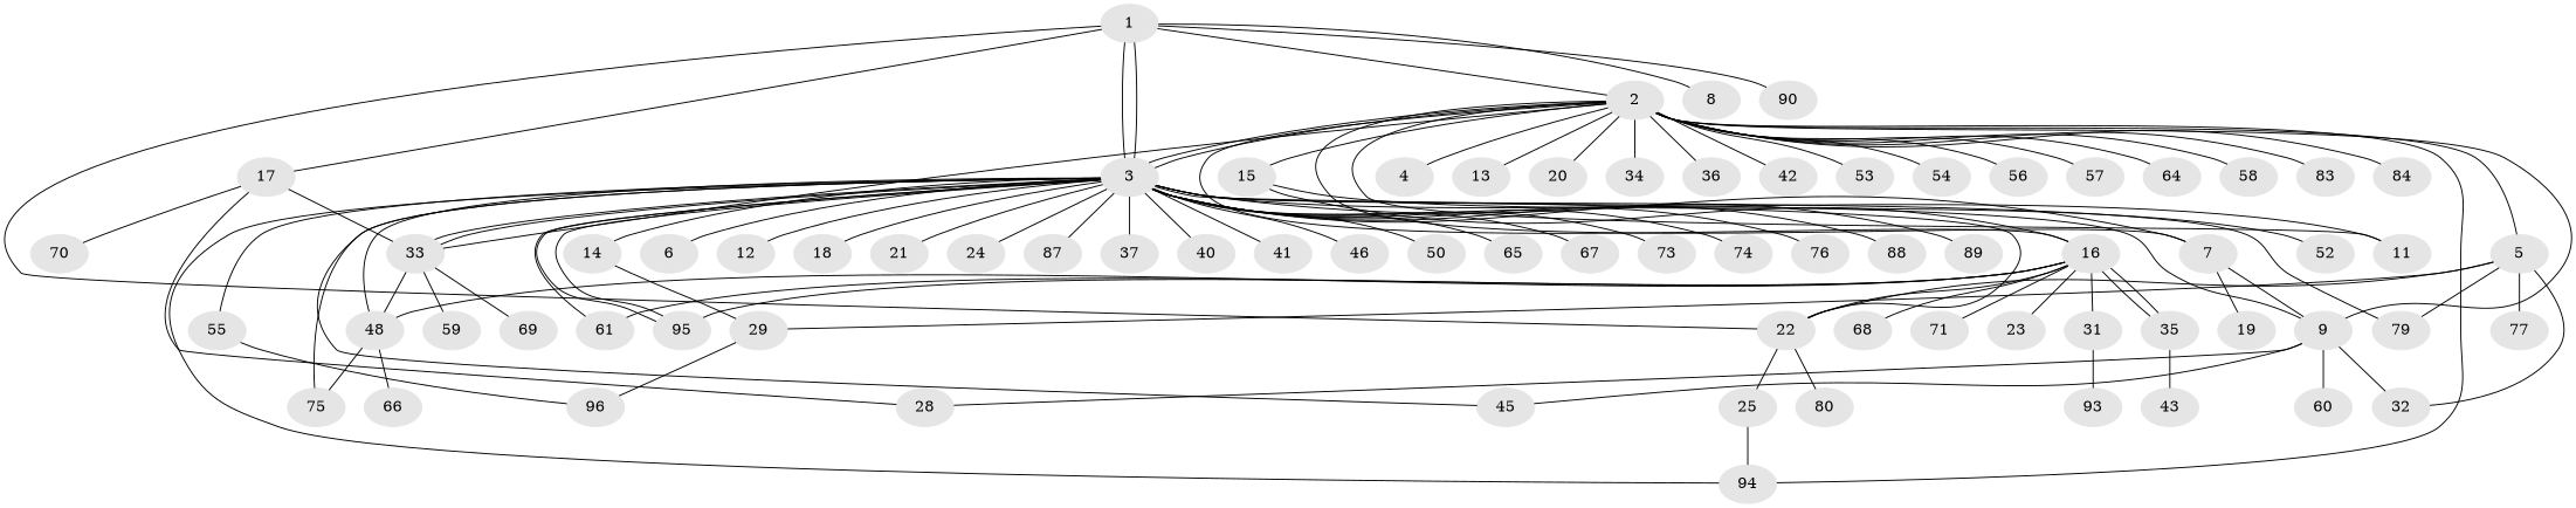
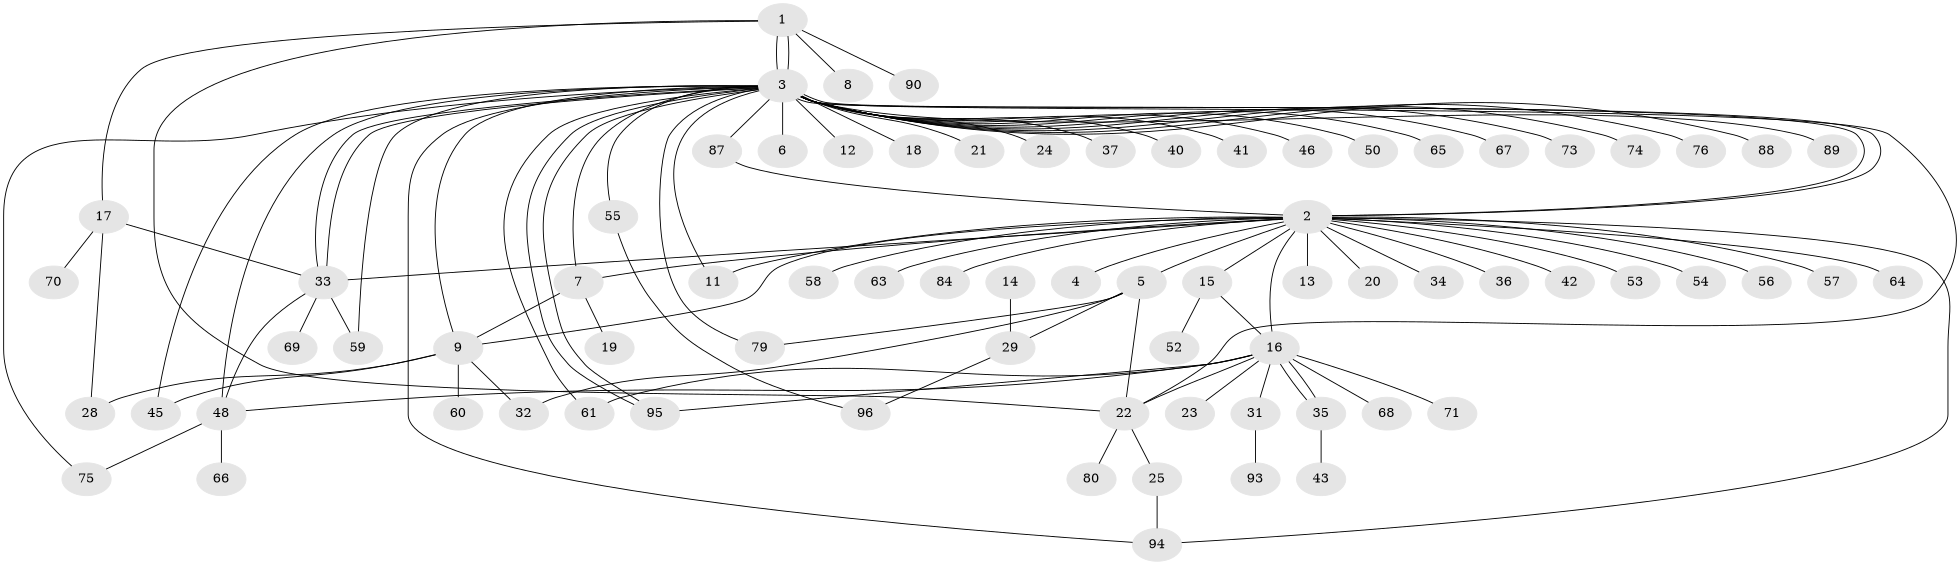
  graph {
    node [color=gray90 style=filled]
    1 [super="+10"]
    2 [super="+38"]
    3 [super="+49"]
    8
    17 [super="+26"]
    22 [super="+30"]
    90
    4
    5 [super="+58"]
    7 [super="+51"]
    9 [super="+47"]
    11
    13
    15 [super="+85"]
    16 [super="+44"]
    20 [super="+62"]
    33 [super="+39"]
    34
    36
    42
    53
    54
    56
    57 [super="+92"]
    64
    n26 [label=58]
-   83
+   83 [label=63]
    84
    94
    6
    12
    14 [super="+82"]
    18
    21
    24
    n36 [label=87]
    37
    40
    41 [super="+72"]
    45
    46
    48 [super="+63"]
    50 [super="+81"]
    55
    61
    65
    67 [super="+86"]
    73
    74
    75
    76
    79
    88
    89
    95
    28
    70
    25
    80
    29 [super="+87"]
    32
-   77
    19
    60
    52
    23
    31 [super="+91"]
    35
    68
    71
    59
    69
    66
    96
    93
    43
-   1 -- 2
+   n36 -- 2
    1 -- 3
    1 -- 3
    1 -- 8
    1 -- 17
    1 -- 22
    1 -- 90
    2 -- 3
    2 -- 3
    2 -- 4
    2 -- 5
    2 -- 7
    2 -- 9
    2 -- 11
    2 -- 13
    2 -- 15
    2 -- 16
    2 -- 20
    2 -- 33
    2 -- 34
    2 -- 36
    2 -- 42
    2 -- 53
    2 -- 54
    2 -- 56
    2 -- 57
    2 -- 64
    2 -- n26
    2 -- 83
    2 -- 84
    2 -- 94
    3 -- 22
    3 -- 7
    3 -- 9
    3 -- 11
    3 -- 33 [weight=2]
    3 -- 33
    3 -- 94
    3 -- 6
    3 -- 12
-   3 -- 14
+   3 -- 59
    3 -- 18
    3 -- 21
    3 -- 24
    3 -- n36
    3 -- 37
    3 -- 40
    3 -- 41
    3 -- 45
    3 -- 46
    3 -- 48
    3 -- 50
    3 -- 55
    3 -- 61
    3 -- 65
    3 -- 67
    3 -- 73
    3 -- 74
    3 -- 75
    3 -- 76
    3 -- 79
    3 -- 88
    3 -- 89
    3 -- 95
    3 -- 95
    17 -- 33
    17 -- 28
    17 -- 70
    22 -- 25
    22 -- 80
    5 -- 22 [weight=2]
    5 -- 79
    5 -- 29
    5 -- 32
-   5 -- 77
    7 -- 9
    7 -- 19
    9 -- 45
    9 -- 28
    9 -- 32
    9 -- 60
    15 -- 16 [weight=2]
    15 -- 52
    16 -- 22
    16 -- 48
    16 -- 61
    16 -- 95
    16 -- 23
    16 -- 31
    16 -- 35
    16 -- 35
    16 -- 68
    16 -- 71
    33 -- 48
    33 -- 59
    33 -- 69
    14 -- 29
    48 -- 75
    48 -- 66
    55 -- 96
    25 -- 94
    29 -- 96
    31 -- 93
    35 -- 43
  }
